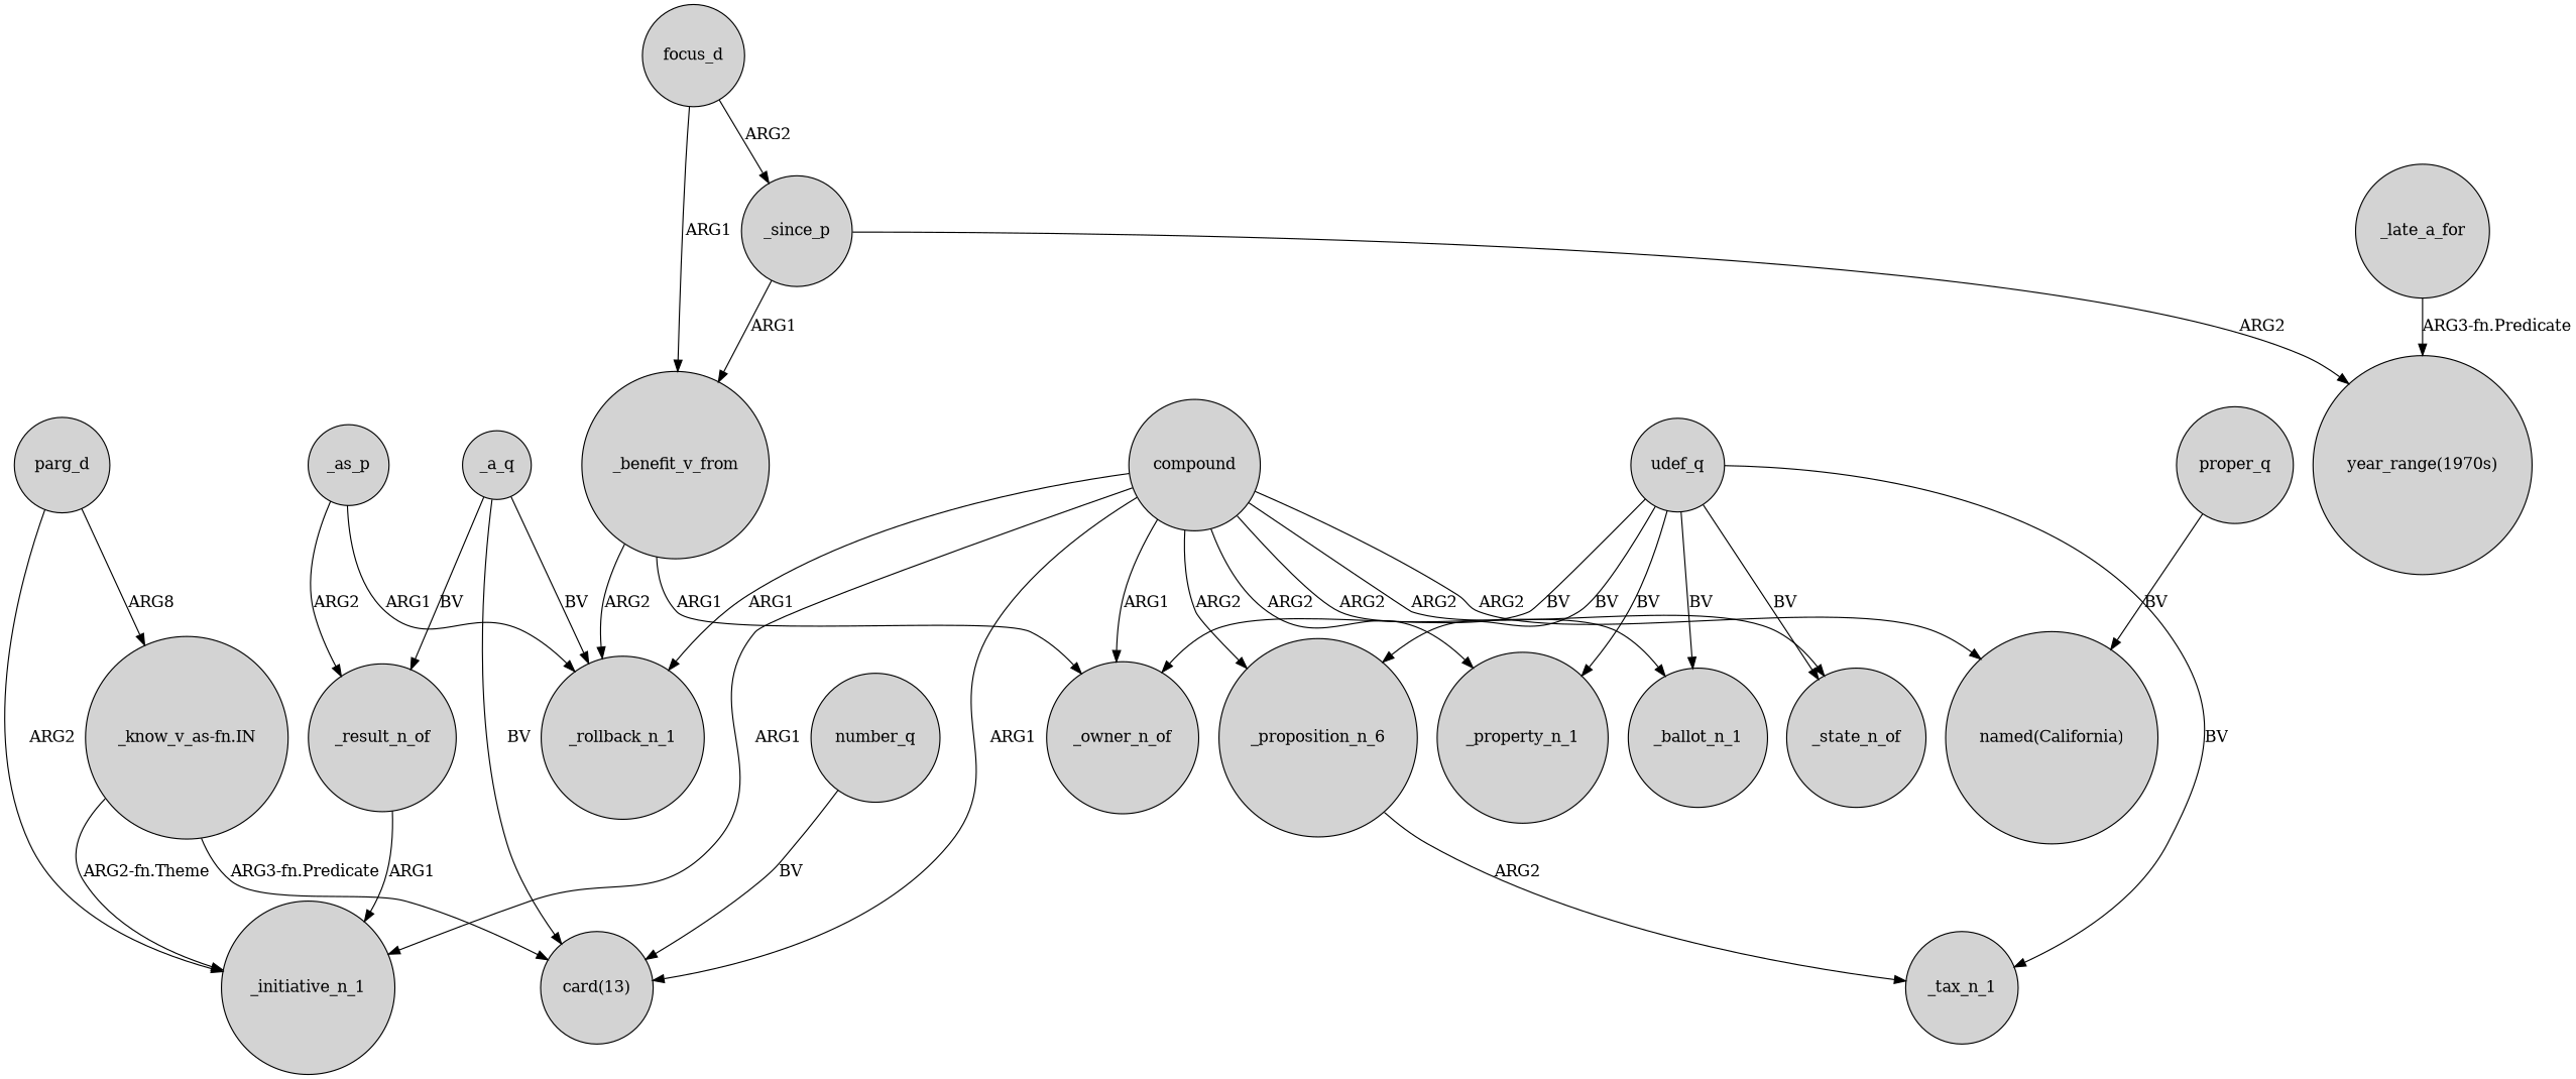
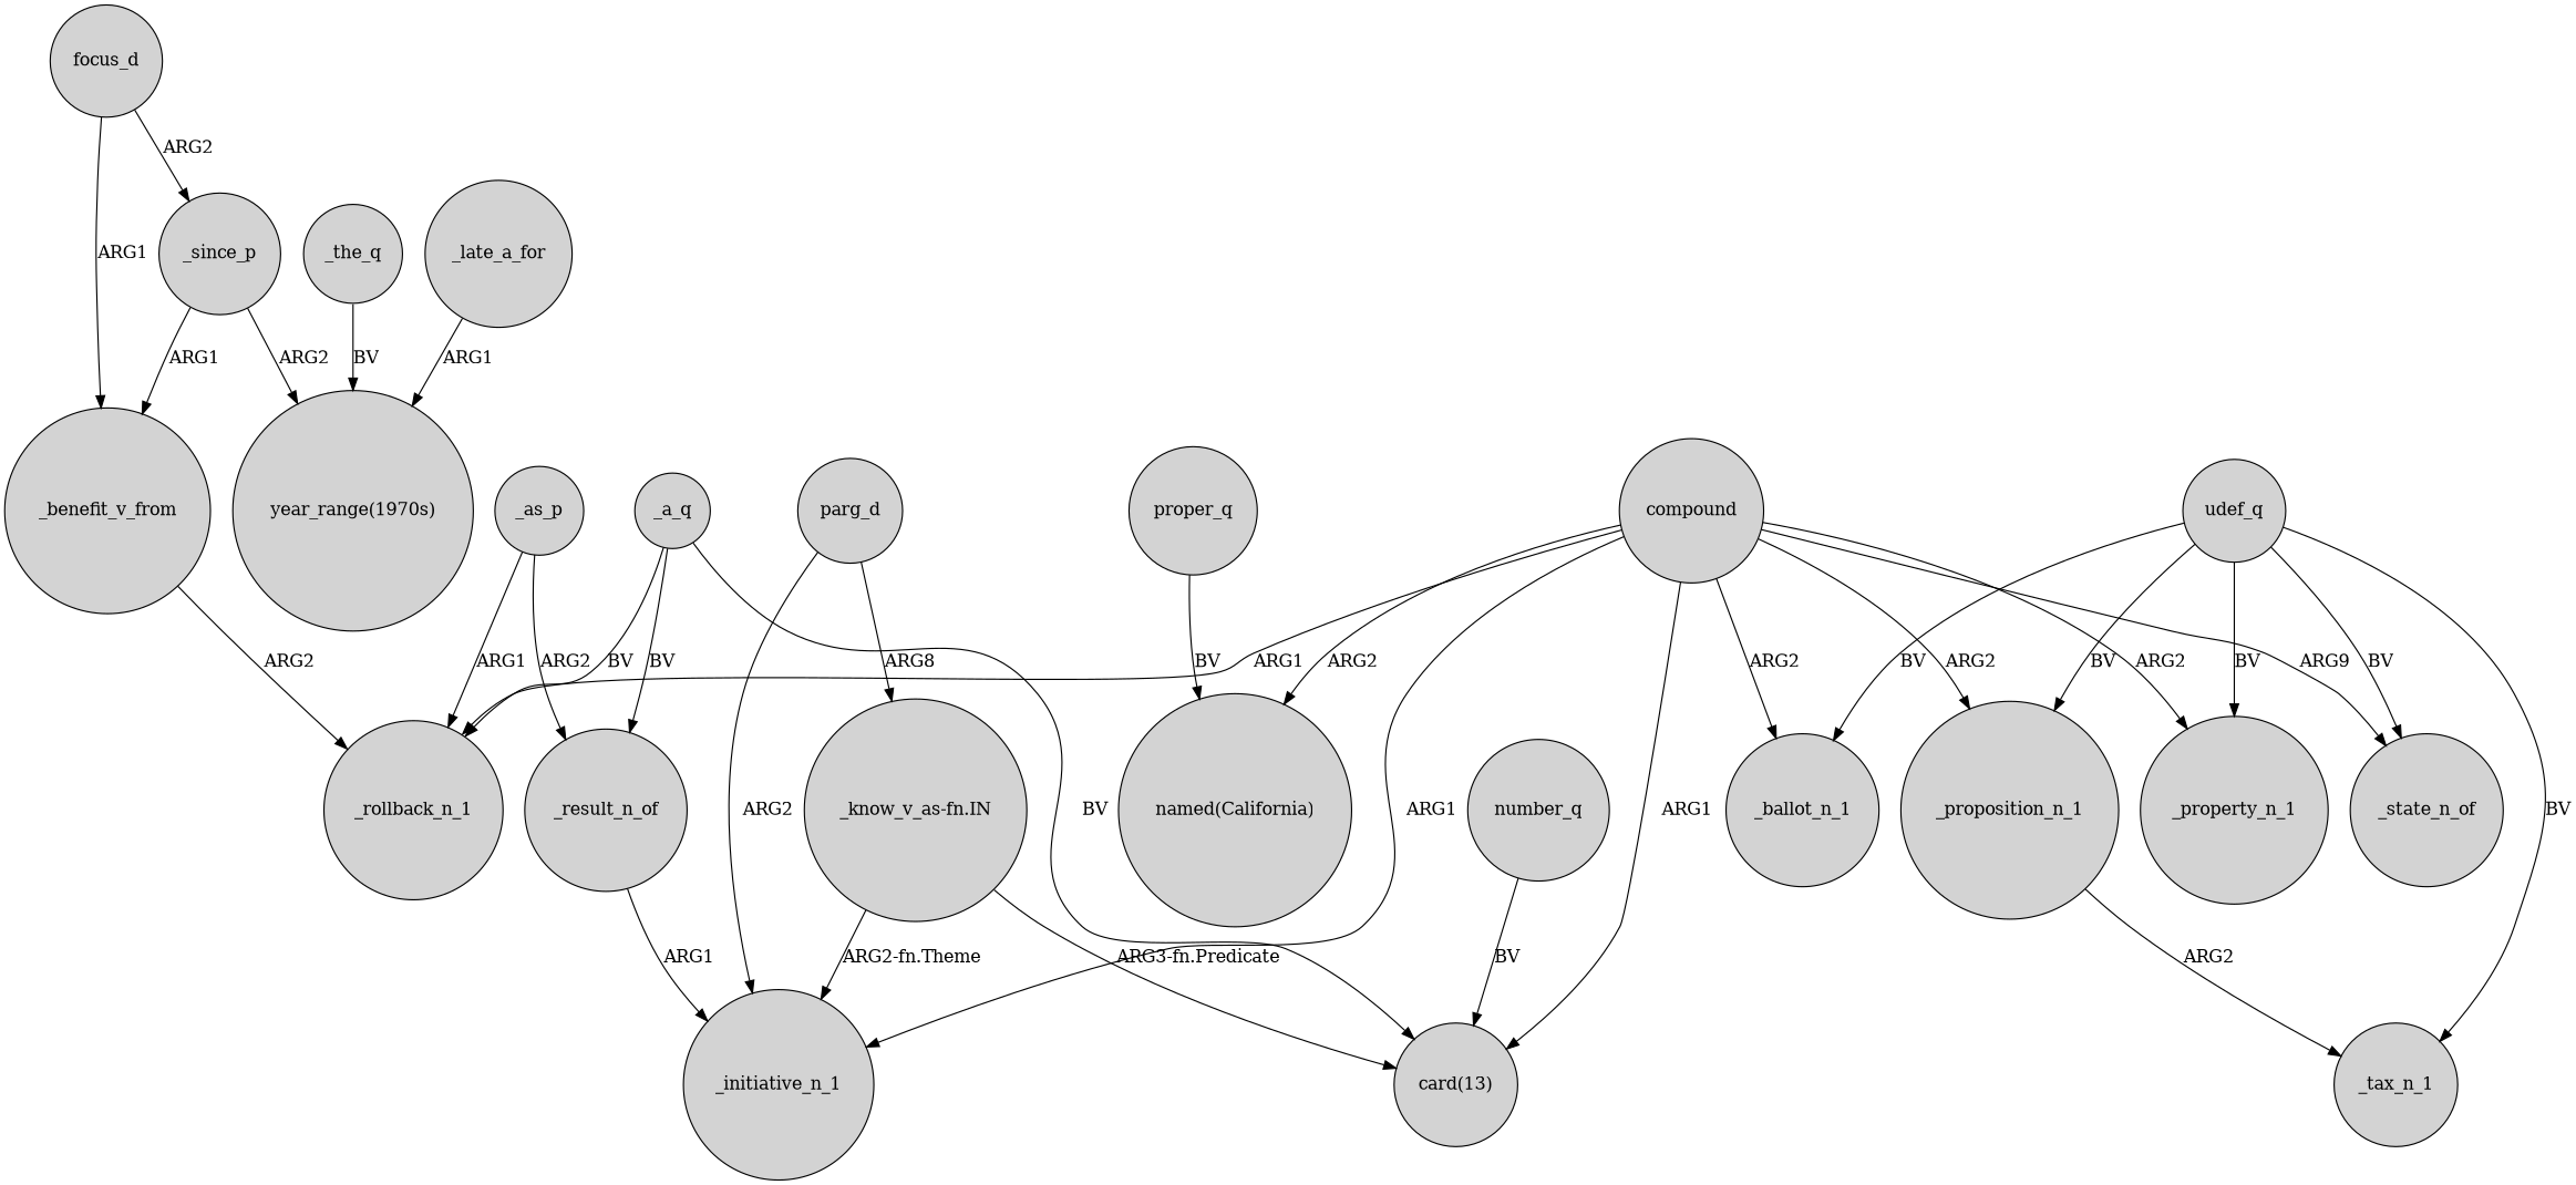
  digraph {
    node [shape=circle style=filled]
    focus_d
    _since_p
    _benefit_v_from
    "year_range(1970s)"
    _rollback_n_1
-   _owner_n_of
    _as_p
    _result_n_of
    _initiative_n_1
    number_q
    "card(13)"
    udef_q
-   _proposition_n_1 [label=_proposition_n_6]
+   _proposition_n_1
    _state_n_of
    _property_n_1
    _tax_n_1
    _ballot_n_1
    proper_q
    "named(California)"
    compound
    _a_q
    parg_d
    "_know_v_as-fn.IN"
    _late_a_for
+   _the_q
    focus_d -> _since_p [label=ARG2]
    focus_d -> _benefit_v_from [label=ARG1]
    _since_p -> _benefit_v_from [label=ARG1]
    _since_p -> "year_range(1970s)" [label=ARG2]
    _benefit_v_from -> _rollback_n_1 [label=ARG2]
-   _benefit_v_from -> _owner_n_of [label=ARG1]
    _as_p -> _rollback_n_1 [label=ARG1]
    _as_p -> _result_n_of [label=ARG2]
    _result_n_of -> _initiative_n_1 [label=ARG1]
    number_q -> "card(13)" [label=BV]
-   udef_q -> _owner_n_of [label=BV]
    udef_q -> _proposition_n_1 [label=BV]
    udef_q -> _state_n_of [label=BV]
    udef_q -> _property_n_1 [label=BV]
    udef_q -> _tax_n_1 [label=BV]
    udef_q -> _ballot_n_1 [label=BV]
    _proposition_n_1 -> _tax_n_1 [label=ARG2]
    proper_q -> "named(California)" [label=BV]
    compound -> _rollback_n_1 [label=ARG1]
-   compound -> _owner_n_of [label=ARG1]
    compound -> _initiative_n_1 [label=ARG1]
    compound -> "card(13)" [label=ARG1]
    compound -> _proposition_n_1 [label=ARG2]
-   compound -> _state_n_of [label=ARG2]
+   compound -> _state_n_of [label=ARG9]
    compound -> _property_n_1 [label=ARG2]
    compound -> _ballot_n_1 [label=ARG2]
    compound -> "named(California)" [label=ARG2]
    _a_q -> _rollback_n_1 [label=BV]
    _a_q -> _result_n_of [label=BV]
    _a_q -> "card(13)" [label=BV]
    parg_d -> _initiative_n_1 [label=ARG2]
    parg_d -> "_know_v_as-fn.IN" [label=ARG8]
    "_know_v_as-fn.IN" -> _initiative_n_1 [label="ARG2-fn.Theme"]
    "_know_v_as-fn.IN" -> "card(13)" [label="ARG3-fn.Predicate"]
-   _late_a_for -> "year_range(1970s)" [label="ARG3-fn.Predicate"]
+   _late_a_for -> "year_range(1970s)" [label=ARG1]
+   _the_q -> "year_range(1970s)" [label=BV]
  }
